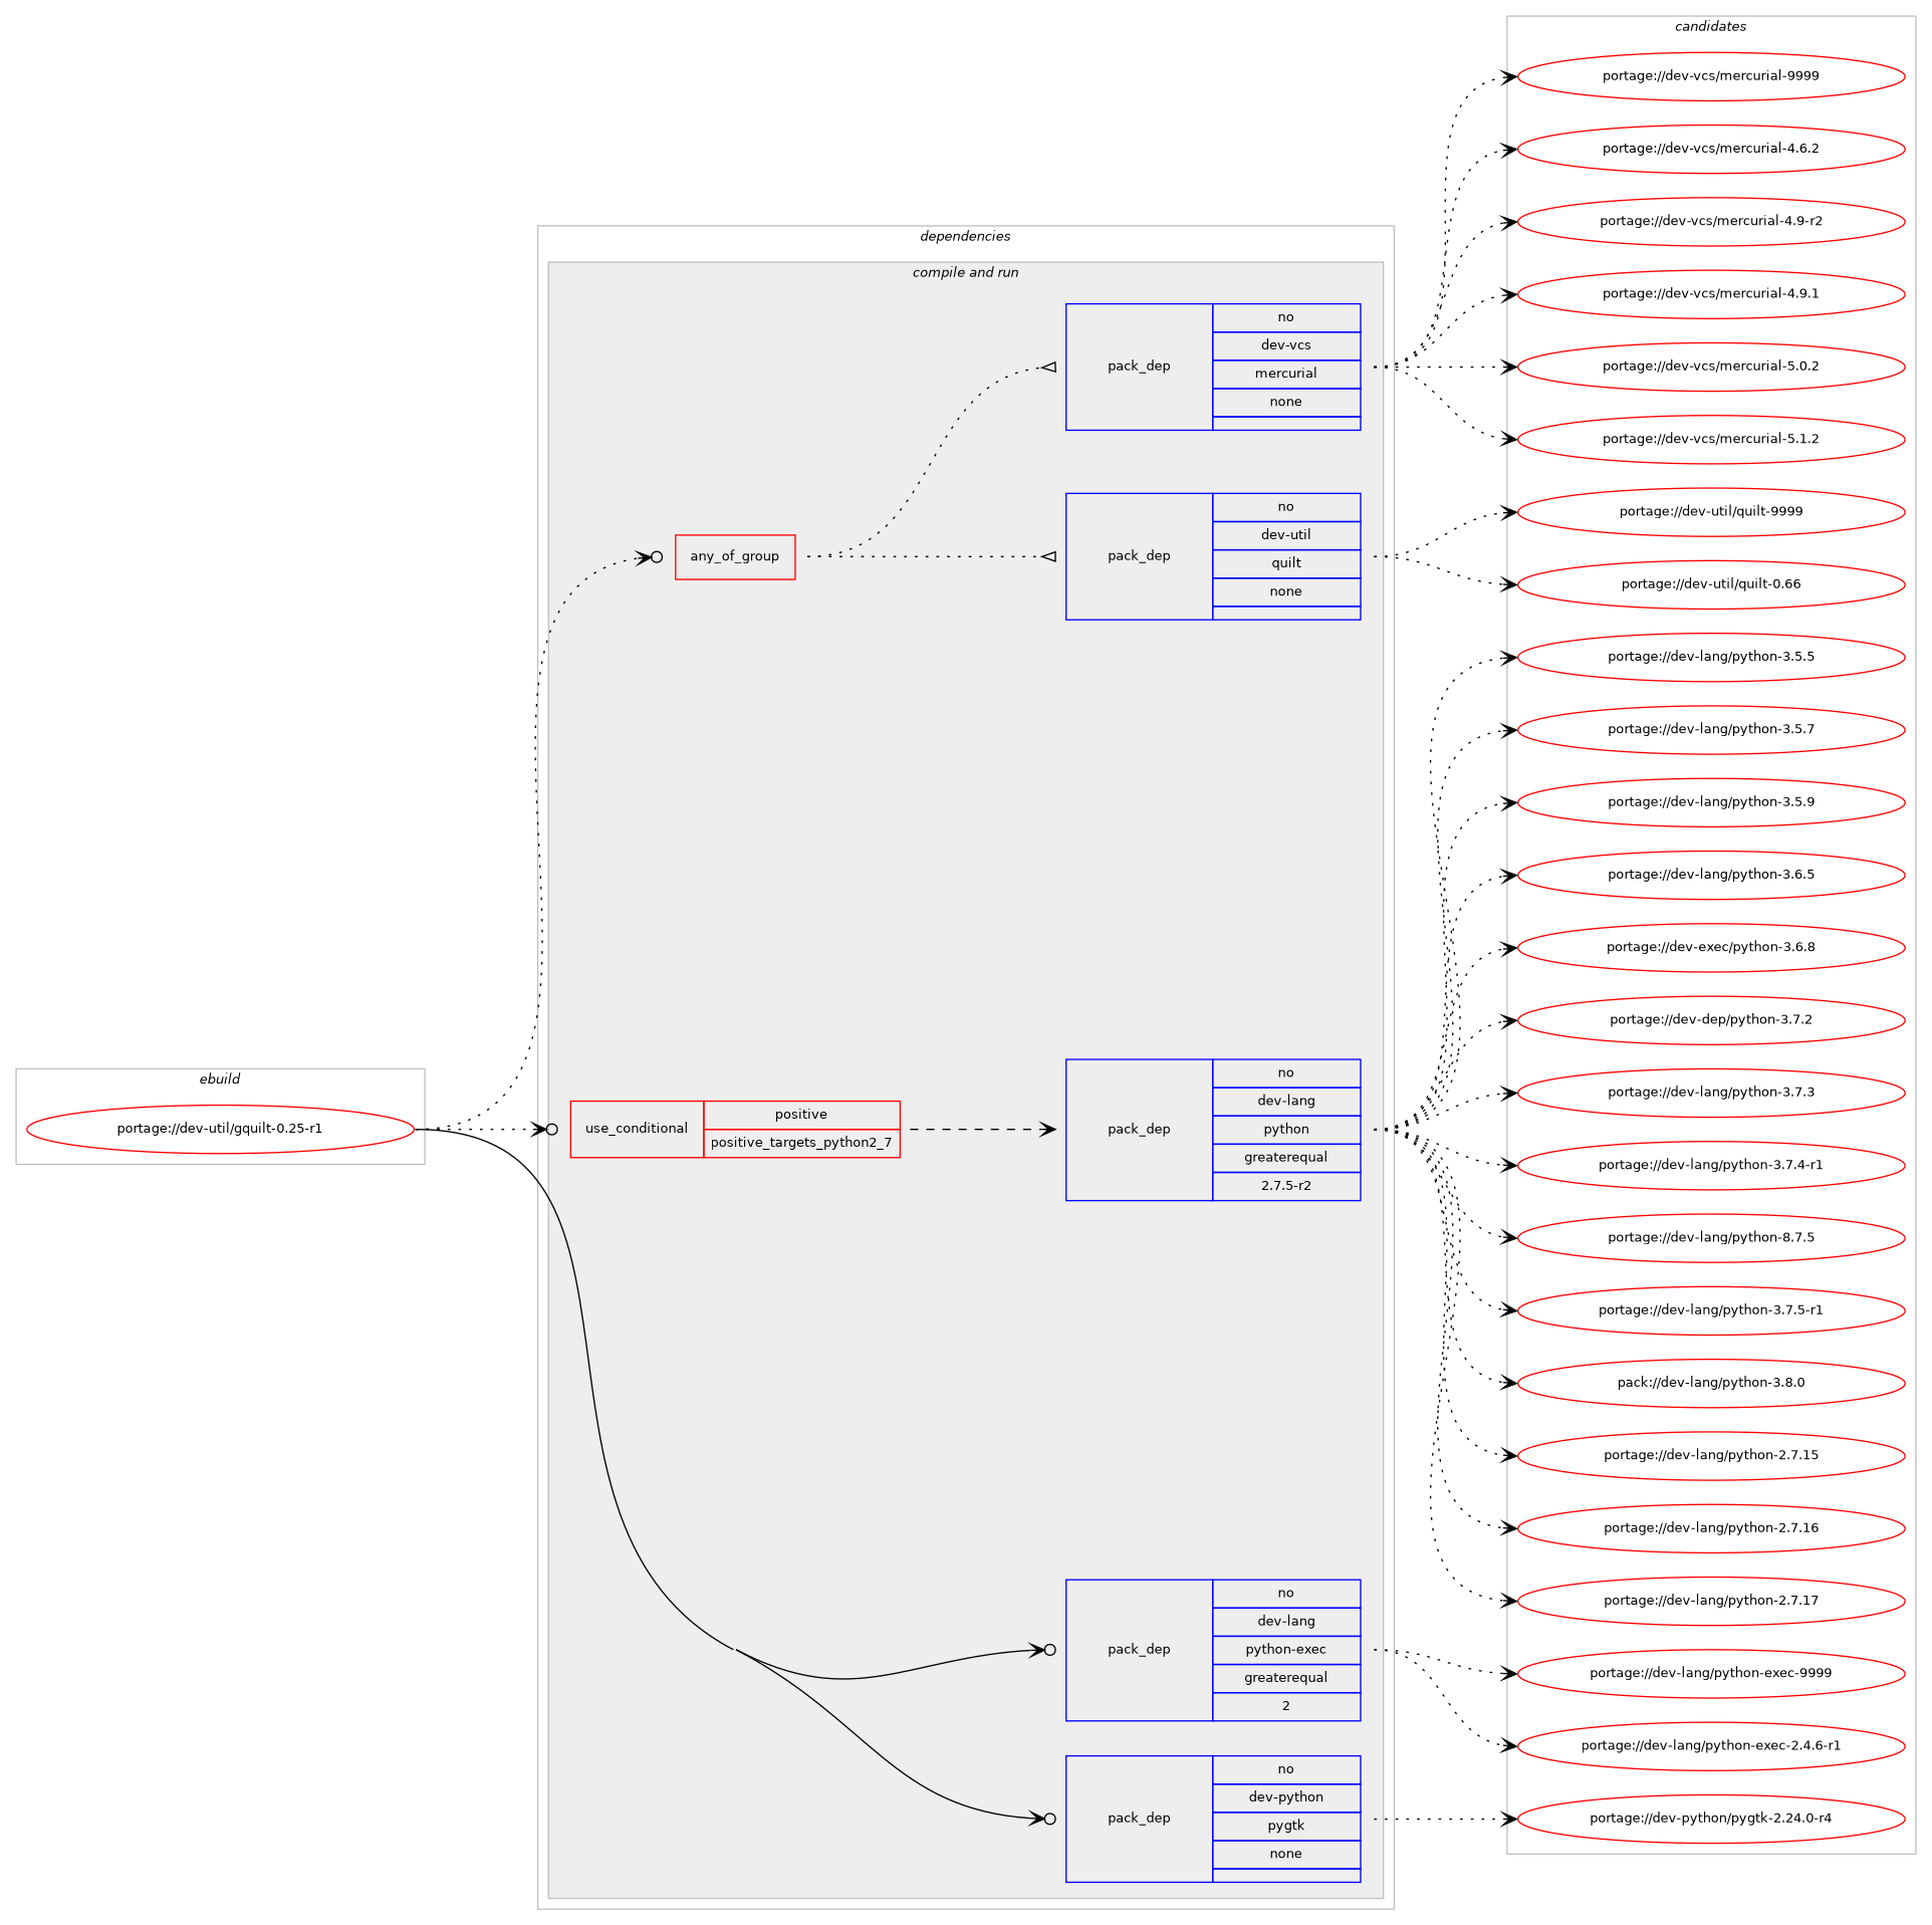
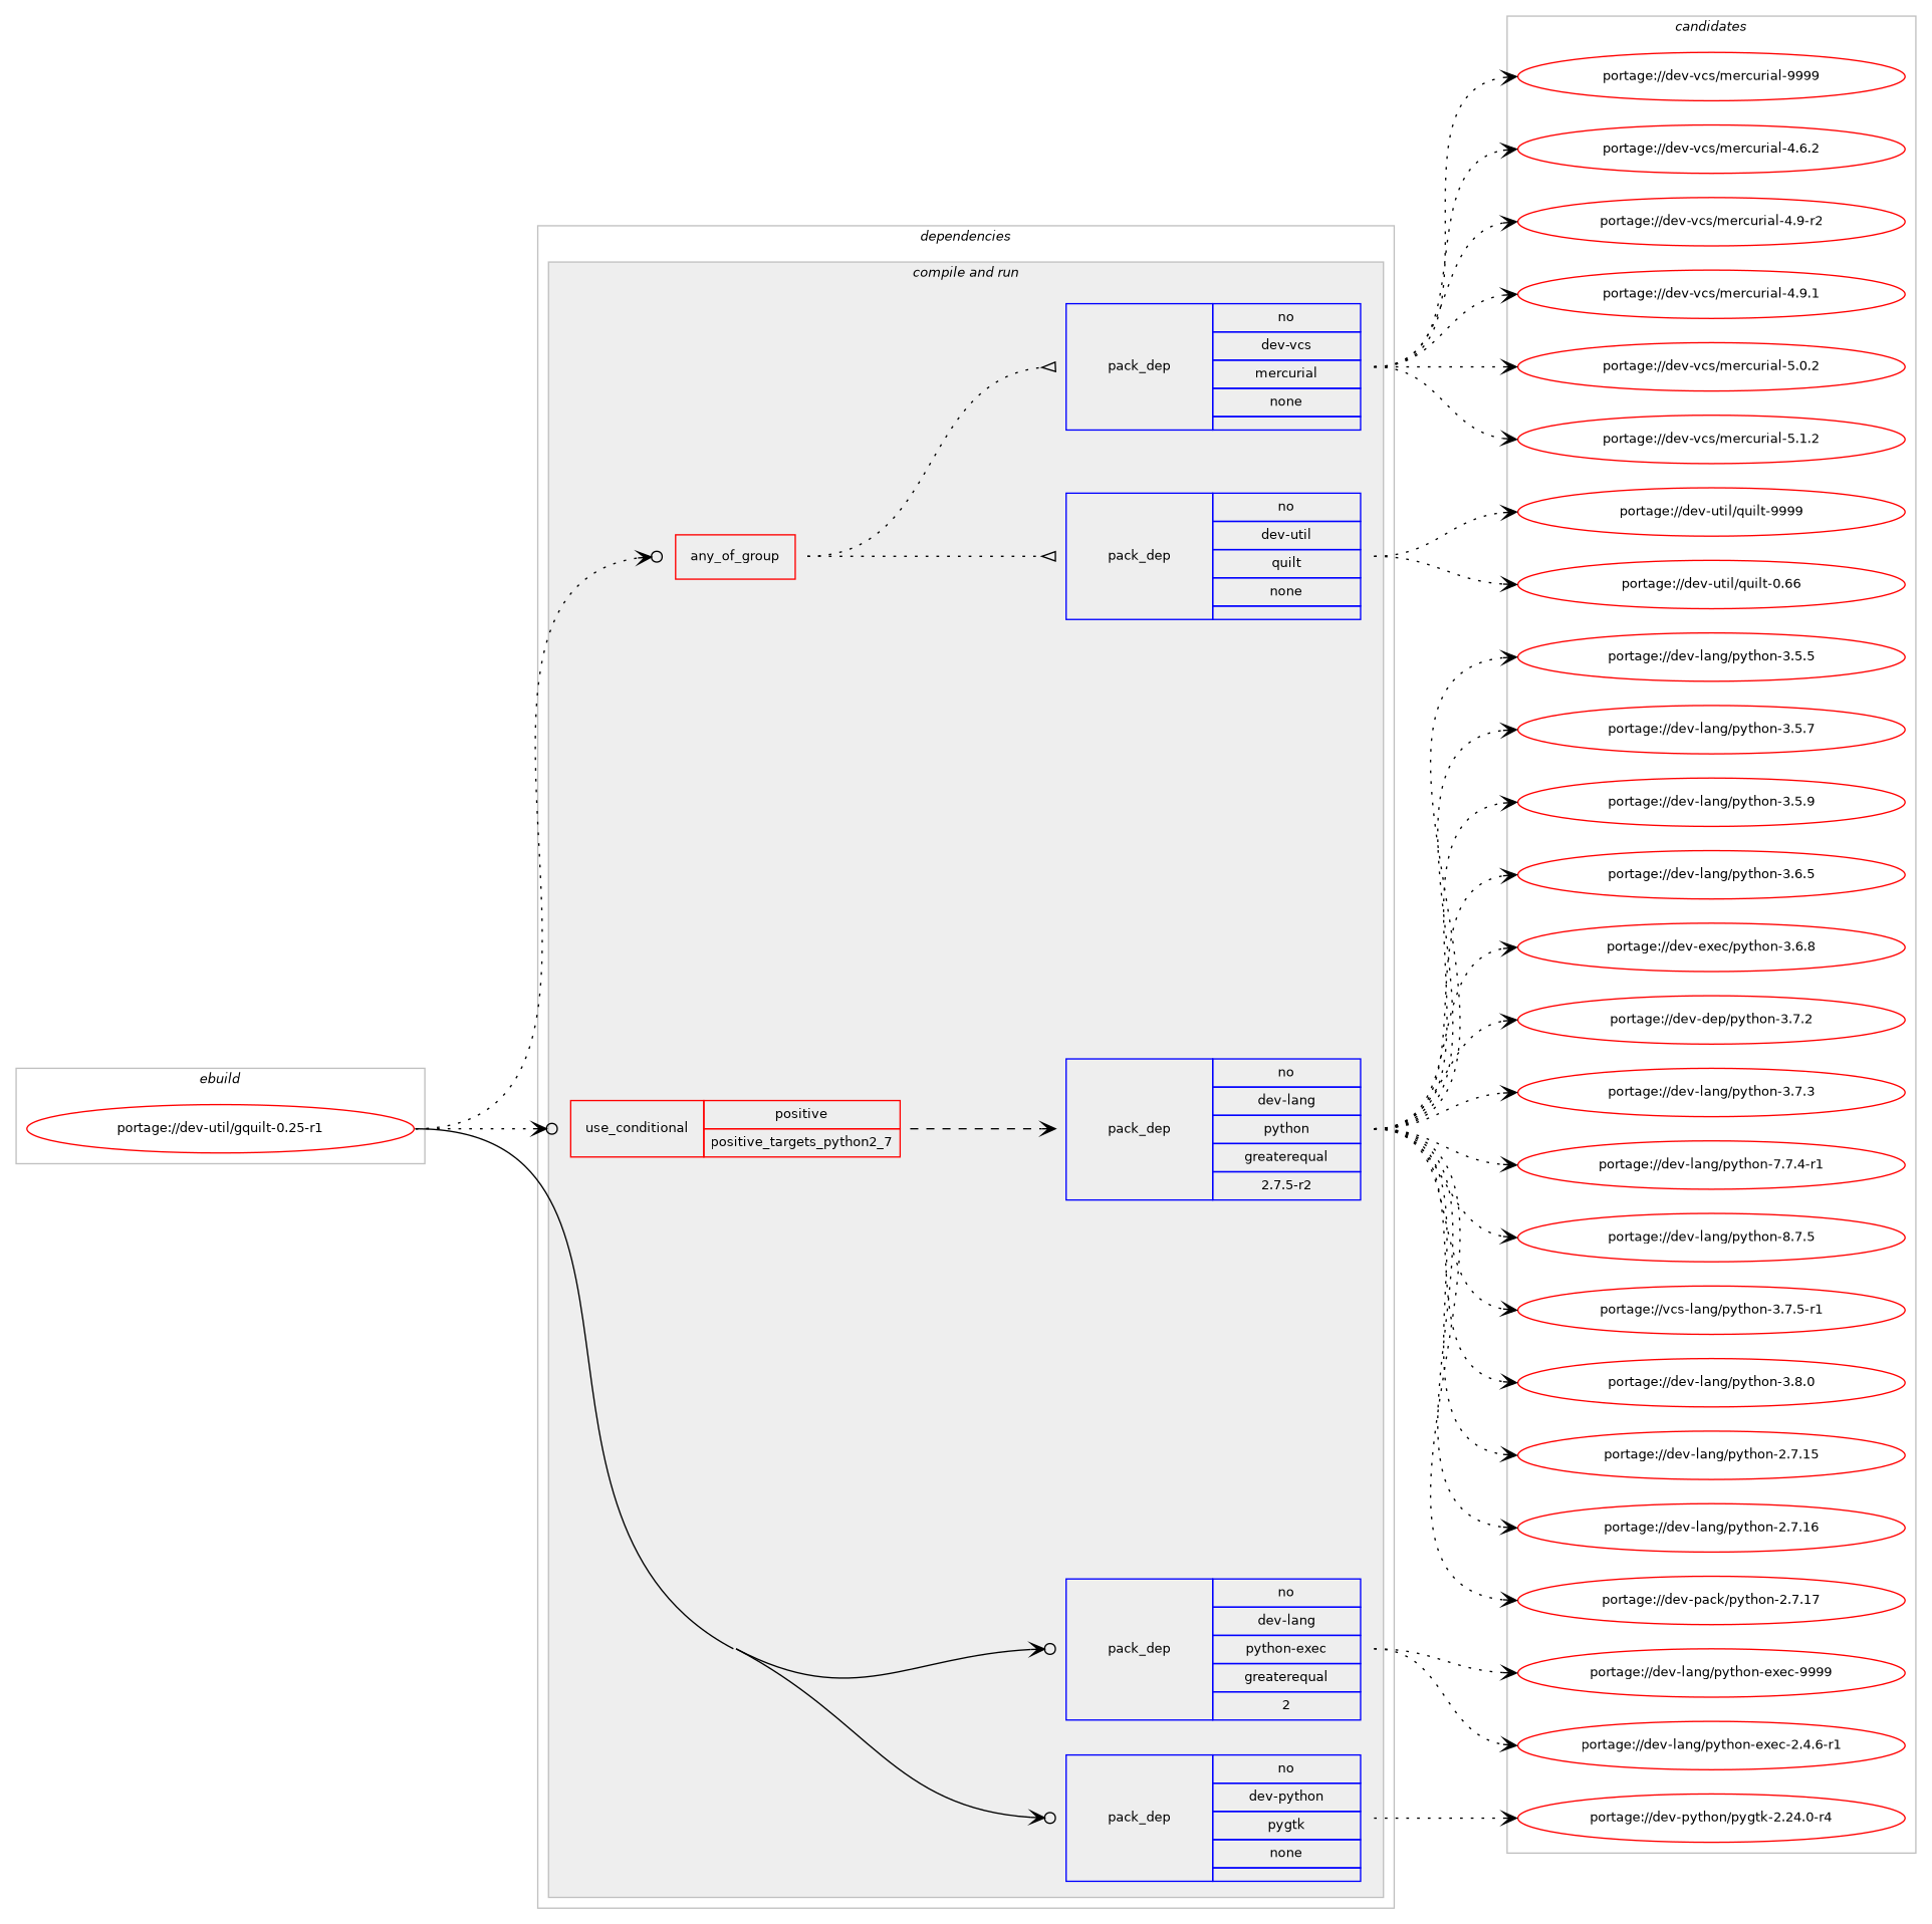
  digraph {
    compound=true
    concentrate=true
    fontname=Helvetica
    fontsize=10
    newrank=true
    rankdir=LR
    ranksep=1.5
    node [color=red fontname=Helvetica fontsize=10]
    edge [arrowhead=vee headport=w style=dotted tailport=e weight=100]
    n1 [label="portage://dev-util/gquilt-0.25-r1" width=4]
    n2 [color=blue label=<<TABLE BORDER="0" CELLBORDER="1" CELLSPACING="0" CELLPADDING="4" WIDTH="220"><TR><TD ROWSPAN="6" CELLPADDING="30">pack_dep</TD></TR><TR><TD WIDTH="110">no</TD></TR><TR><TD>dev-util</TD></TR><TR><TD>quilt</TD></TR><TR><TD>none</TD></TR><TR><TD></TD></TR></TABLE>> shape=none]
    n3 [color=blue label=<<TABLE BORDER="0" CELLBORDER="1" CELLSPACING="0" CELLPADDING="4" WIDTH="220"><TR><TD ROWSPAN="6" CELLPADDING="30">pack_dep</TD></TR><TR><TD WIDTH="110">no</TD></TR><TR><TD>dev-vcs</TD></TR><TR><TD>mercurial</TD></TR><TR><TD>none</TD></TR><TR><TD></TD></TR></TABLE>> shape=none]
    n4 [label=<<TABLE BORDER="0" CELLBORDER="1" CELLSPACING="0" CELLPADDING="4"><TR><TD CELLPADDING="10">any_of_group</TD></TR></TABLE>> shape=none]
    n5 [color=blue label=<<TABLE BORDER="0" CELLBORDER="1" CELLSPACING="0" CELLPADDING="4" WIDTH="220"><TR><TD ROWSPAN="6" CELLPADDING="30">pack_dep</TD></TR><TR><TD WIDTH="110">no</TD></TR><TR><TD>dev-lang</TD></TR><TR><TD>python</TD></TR><TR><TD>greaterequal</TD></TR><TR><TD>2.7.5-r2</TD></TR></TABLE>> shape=none]
    n6 [label=<<TABLE BORDER="0" CELLBORDER="1" CELLSPACING="0" CELLPADDING="4"><TR><TD ROWSPAN="3" CELLPADDING="10">use_conditional</TD></TR><TR><TD>positive</TD></TR><TR><TD>positive_targets_python2_7</TD></TR></TABLE>> shape=none]
    n7 [color=blue label=<<TABLE BORDER="0" CELLBORDER="1" CELLSPACING="0" CELLPADDING="4" WIDTH="220"><TR><TD ROWSPAN="6" CELLPADDING="30">pack_dep</TD></TR><TR><TD WIDTH="110">no</TD></TR><TR><TD>dev-lang</TD></TR><TR><TD>python-exec</TD></TR><TR><TD>greaterequal</TD></TR><TR><TD>2</TD></TR></TABLE>> shape=none]
    n8 [color=blue label=<<TABLE BORDER="0" CELLBORDER="1" CELLSPACING="0" CELLPADDING="4" WIDTH="220"><TR><TD ROWSPAN="6" CELLPADDING="30">pack_dep</TD></TR><TR><TD WIDTH="110">no</TD></TR><TR><TD>dev-python</TD></TR><TR><TD>pygtk</TD></TR><TR><TD>none</TD></TR><TR><TD></TD></TR></TABLE>> shape=none]
    n9 [label="portage://dev-vcs/mercurial-4.6.2" width=4]
    n10 [label="portage://dev-vcs/mercurial-4.9-r2" width=4]
    n11 [label="portage://dev-vcs/mercurial-4.9.1" width=4]
    n12 [label="portage://dev-vcs/mercurial-5.0.2" width=4]
    n13 [label="portage://dev-vcs/mercurial-5.1.2" width=4]
    n14 [label="portage://dev-vcs/mercurial-9999" width=4]
    n15 [label="portage://dev-util/quilt-0.66" width=4]
    n16 [label="portage://dev-util/quilt-9999" width=4]
    n17 [label="portage://dev-lang/python-2.7.15" width=4]
    n18 [label="portage://dev-lang/python-2.7.16" width=4]
-   n19 [label="portage://dev-lang/python-2.7.17" width=4]
+   n19 [label="portage://dev-pack/python-2.7.17" width=4]
    n20 [label="portage://dev-lang/python-3.5.5" width=4]
    n21 [label="portage://dev-lang/python-3.5.7" width=4]
    n22 [label="portage://dev-lang/python-3.5.9" width=4]
    n23 [label="portage://dev-lang/python-3.6.5" width=4]
    n24 [label="portage://dev-exec/python-3.6.8" width=4]
    n25 [label="portage://dev-dep/python-3.7.2" width=4]
    n26 [label="portage://dev-lang/python-3.7.3" width=4]
-   n27 [label="portage://dev-lang/python-3.7.4-r1" width=4]
+   n27 [label="portage://dev-lang/python-7.7.4-r1" width=4]
    n28 [label="portage://dev-lang/python-8.7.5" width=4]
-   n29 [label="portage://dev-lang/python-3.7.5-r1" width=4]
-   n30 [label="pack://dev-lang/python-3.8.0" width=4]
+   n29 [label="portage://vcs-lang/python-3.7.5-r1" width=4]
+   n30 [label="portage://dev-lang/python-3.8.0" width=4]
    n31 [label="portage://dev-python/pygtk-2.24.0-r4" width=4]
    n32 [label="portage://dev-lang/python-exec-2.4.6-r1" width=4]
    n33 [label="portage://dev-lang/python-exec-9999" width=4]
    subgraph cluster_1 {
      color=gray
      label=<<i>ebuild</i>>
      rank=same
      n1
    }
    subgraph cluster_2 {
      color=gray
      label=<<i>dependencies</i>>
      subgraph cluster_3 {
        color=gray
        fillcolor="#eeeeee"
        label=<<i>compile</i>>
        style=filled
      }
      subgraph cluster_4 {
        color=gray
        fillcolor="#eeeeee"
        label=<<i>compile and run</i>>
        style=filled
        subgraph sub_5 {
          color=gray
          fillcolor="#eeeeee"
          label=<<i>compile and run</i>>
          style=filled
          n4
          subgraph sub_6 {
            color=gray
            fillcolor="#eeeeee"
            label=<<i>compile and run</i>>
            style=filled
            n2
          }
          subgraph sub_7 {
            color=gray
            fillcolor="#eeeeee"
            label=<<i>compile and run</i>>
            style=filled
            n3
          }
        }
        subgraph sub_8 {
          color=gray
          fillcolor="#eeeeee"
          label=<<i>compile and run</i>>
          style=filled
          n6
          subgraph sub_9 {
            color=gray
            fillcolor="#eeeeee"
            label=<<i>compile and run</i>>
            style=filled
            n5
          }
        }
        subgraph sub_10 {
          color=gray
          fillcolor="#eeeeee"
          label=<<i>compile and run</i>>
          style=filled
          n7
        }
        subgraph sub_11 {
          color=gray
          fillcolor="#eeeeee"
          label=<<i>compile and run</i>>
          style=filled
          n8
        }
      }
      subgraph cluster_12 {
        color=gray
        fillcolor="#eeeeee"
        label=<<i>run</i>>
        style=filled
      }
    }
    subgraph cluster_13 {
      color=gray
      label=<<i>candidates</i>>
      rank=same
      subgraph sub_14 {
        color=black
        label=<<i>candidates</i>>
        nodesep=1
        rank=same
        n9
        n10
        n11
        n12
        n13
        n14
      }
      subgraph sub_15 {
        color=black
        label=<<i>candidates</i>>
        nodesep=1
        rank=same
        n15
        n16
      }
      subgraph sub_16 {
        color=black
        label=<<i>candidates</i>>
        nodesep=1
        rank=same
        n17
        n18
        n19
        n20
        n21
        n22
        n23
        n24
        n25
        n26
        n27
        n28
        n29
        n30
      }
      subgraph sub_17 {
        color=black
        label=<<i>candidates</i>>
        nodesep=1
        rank=same
        n31
      }
      subgraph sub_18 {
        color=black
        label=<<i>candidates</i>>
        nodesep=1
        rank=same
        n32
        n33
      }
    }
    n1 -> n4 [arrowhead=odotvee weight=20]
    n1 -> n6 [arrowhead=odotvee weight=20]
    n1 -> n7 [arrowhead=odotvee style=solid weight=20]
    n1 -> n8 [arrowhead=odotvee style=solid weight=20]
    n2 -> n15
    n2 -> n16
    n3 -> n9
    n3 -> n10
    n3 -> n11
    n3 -> n12
    n3 -> n13
    n3 -> n14
    n4 -> n2 [arrowhead=oinv weight=20]
    n4 -> n3 [arrowhead=oinv weight=20]
    n5 -> n17
    n5 -> n18
    n5 -> n19
    n5 -> n20
    n5 -> n21
    n5 -> n22
    n5 -> n23
    n5 -> n24
    n5 -> n25
    n5 -> n26
    n5 -> n27
    n5 -> n28
    n5 -> n29
    n5 -> n30
    n6 -> n5 [style=dashed weight=20]
    n7 -> n32
    n7 -> n33
    n8 -> n31
  }
